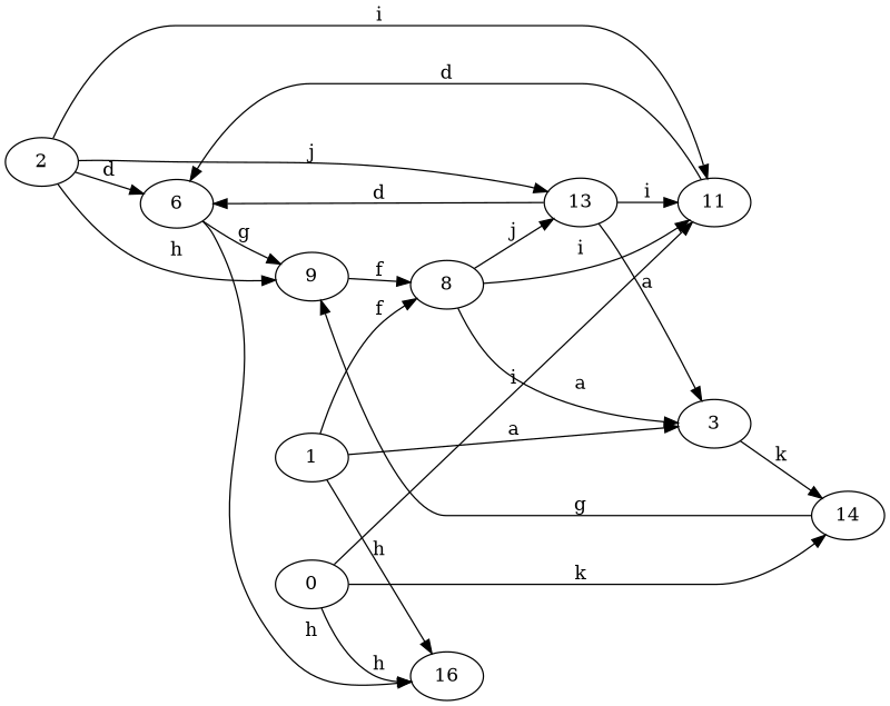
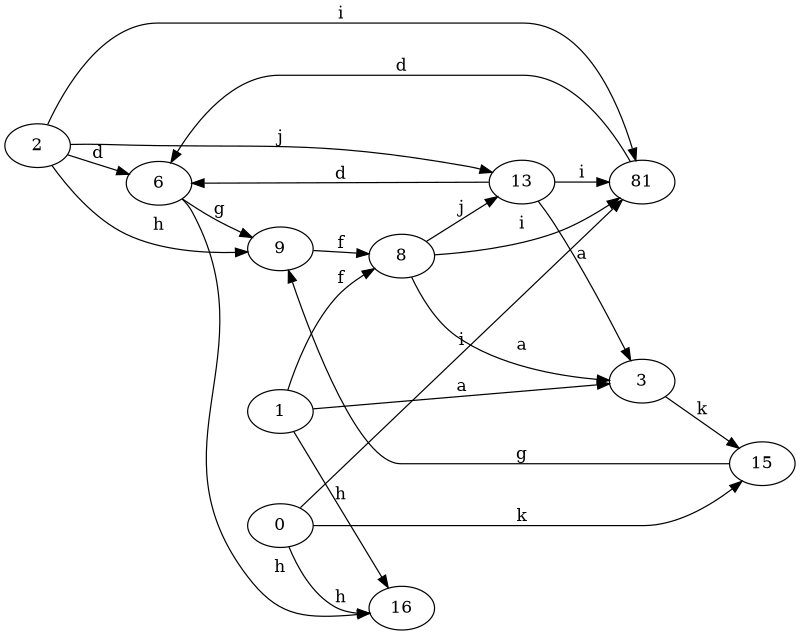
  strict digraph {
    rankdir=LR
    2
    6
    9
-   11
+   11 [label=81]
    13
    n6 [label=16]
    8
    3
-   15 [label=14]
+   15
    0
    1
    2 -> 6 [label=d]
    2 -> 9 [label=h]
    2 -> 11 [label=i]
    2 -> 13 [label=j]
    6 -> 9 [label=g]
    6 -> n6 [label=h]
    9 -> 8 [label=f]
    11 -> 6 [label=d]
    13 -> 6 [label=d]
    13 -> 11 [label=i]
    13 -> 3 [label=a]
    8 -> 11 [label=i]
    8 -> 13 [label=j]
    8 -> 3 [label=a]
    3 -> 15 [label=k]
    15 -> 9 [label=g]
    0 -> 11 [label=i]
    0 -> n6 [label=h]
    0 -> 15 [label=k]
    1 -> n6 [label=h]
    1 -> 8 [label=f]
    1 -> 3 [label=a]
  }
